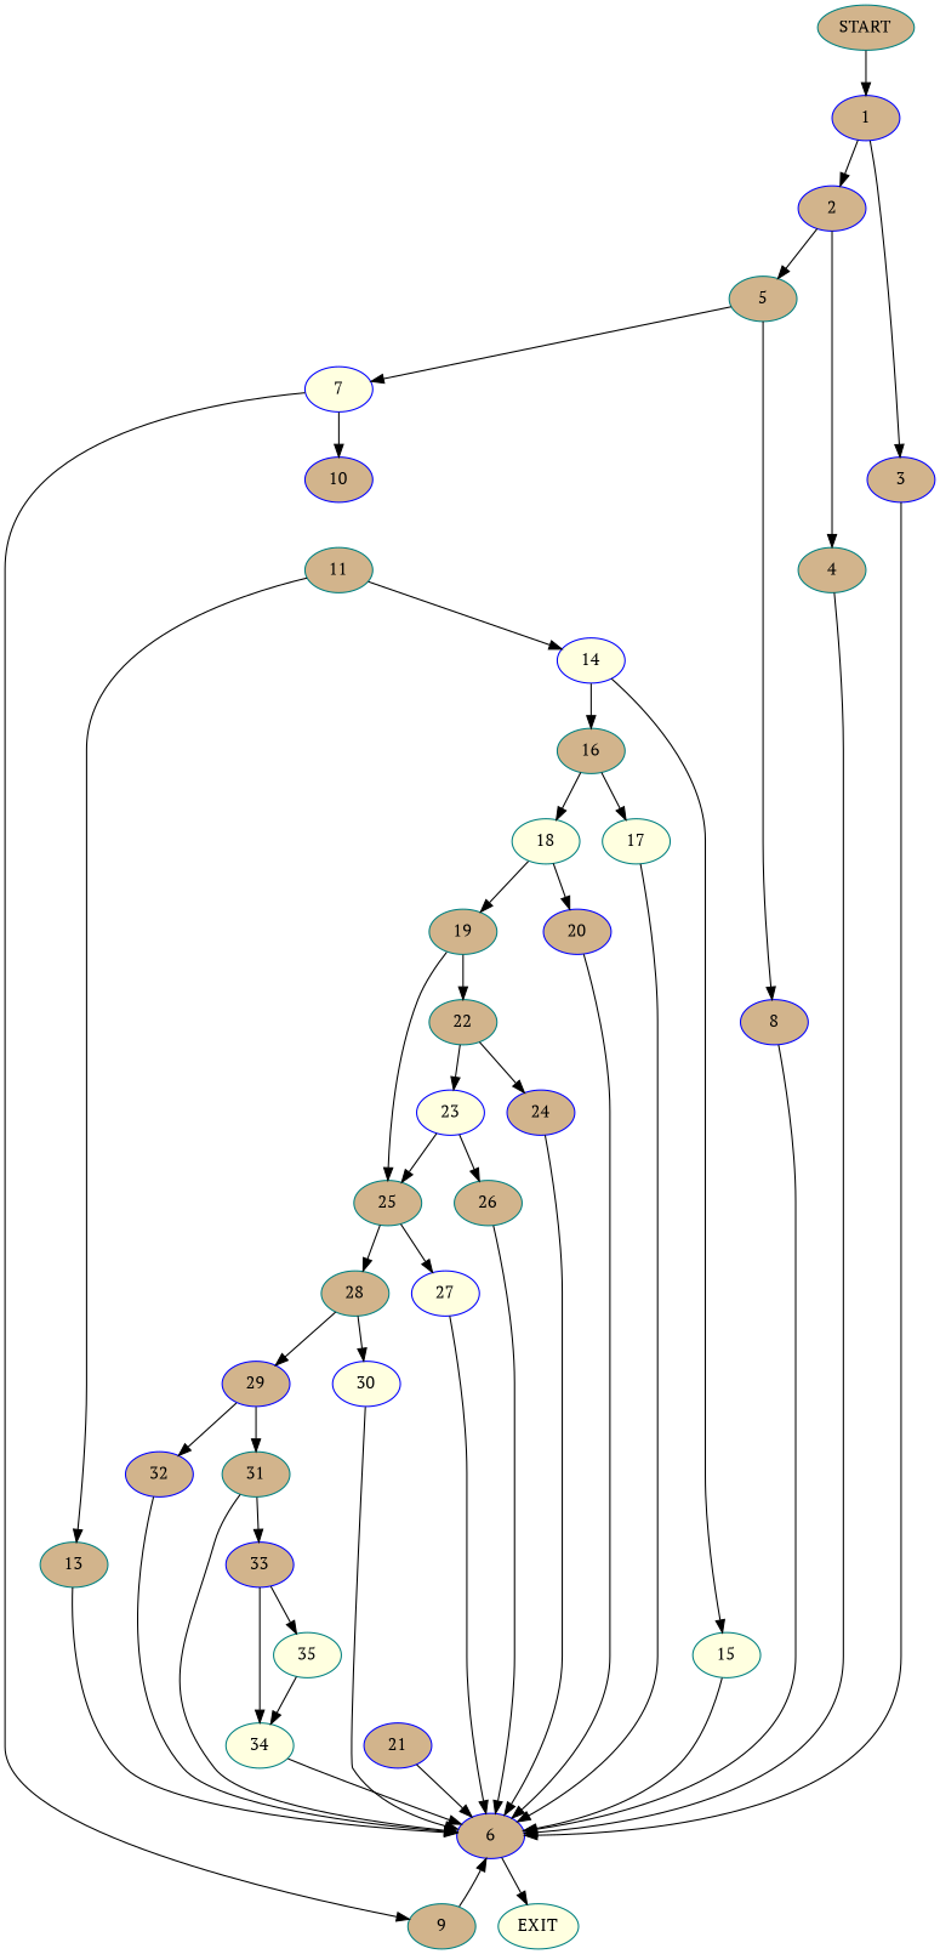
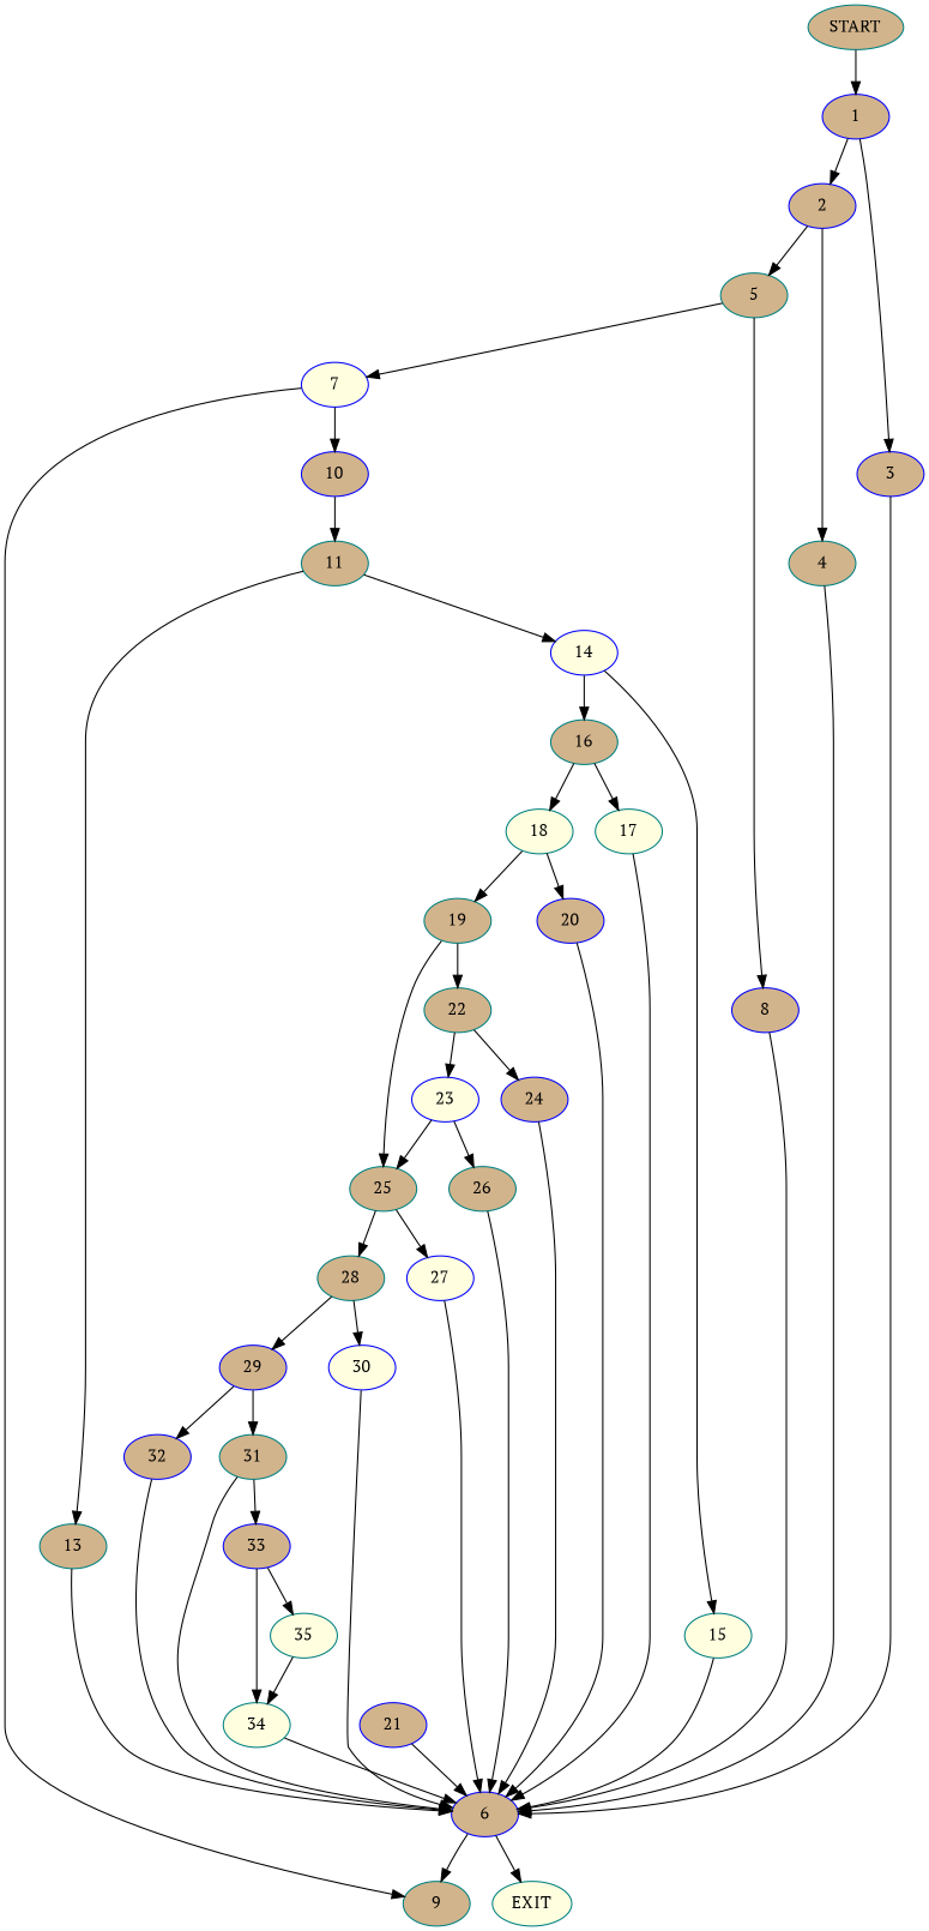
  digraph {
    fontname="PT Serif"
    node [color=teal fillcolor=tan fontname="PT Serif" style=filled]
    edge [fontname="PT Serif"]
    n1 [label=START]
    1 [color=blue]
    2 [color=blue]
    3 [color=blue]
    n5 [fillcolor=lightyellow label=EXIT]
    4
    5
    6 [color=blue]
    7 [color=blue fillcolor=lightyellow]
    8 [color=blue]
    9
    10 [color=blue]
    11
    13
    14 [color=blue fillcolor=lightyellow]
    15 [fillcolor=lightyellow]
    16
    17 [fillcolor=lightyellow]
    18 [fillcolor=lightyellow]
    19
    20 [color=blue]
    22
    25
    21 [color=blue]
    23 [color=blue fillcolor=lightyellow]
    24 [color=blue]
    26
    27 [color=blue fillcolor=lightyellow]
    28
    29 [color=blue]
    30 [color=blue fillcolor=lightyellow]
    31
    32 [color=blue]
    33 [color=blue]
    34 [fillcolor=lightyellow]
    35 [fillcolor=lightyellow]
    n1 -> 1
    1 -> 2
    1 -> 3
    2 -> 4
    2 -> 5
    3 -> 6
    4 -> 6
    5 -> 7
    5 -> 8
    6 -> n5
    7 -> 9
    7 -> 10
    8 -> 6
-   9 -> 6
+   6 -> 9
+   10 -> 11
    11 -> 13
    11 -> 14
    13 -> 6
    14 -> 15
    14 -> 16
    15 -> 6
    16 -> 17
    16 -> 18
    17 -> 6
    18 -> 19
    18 -> 20
    19 -> 22
    19 -> 25
    20 -> 6
    22 -> 23
    22 -> 24
    25 -> 27
    25 -> 28
    21 -> 6
    23 -> 25
    23 -> 26
    24 -> 6
    26 -> 6
    27 -> 6
    28 -> 29
    28 -> 30
    29 -> 31
    29 -> 32
    30 -> 6
    31 -> 6
    31 -> 33
    32 -> 6
    33 -> 34
    33 -> 35
    34 -> 6
    35 -> 34
  }
